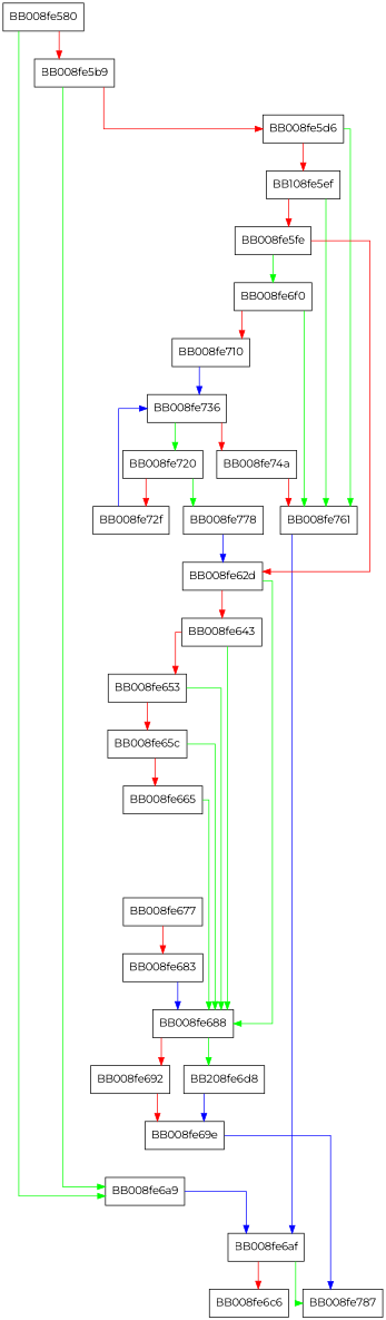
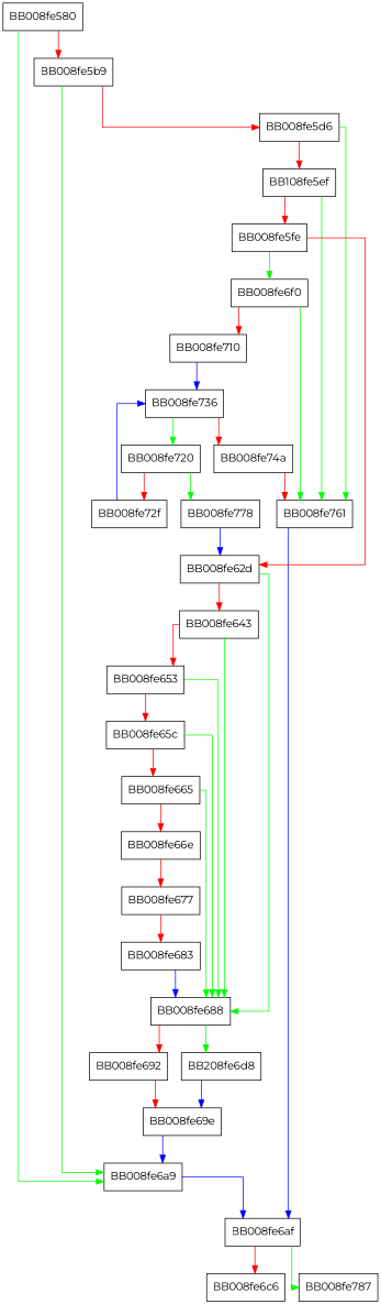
  digraph {
    fontname=Montserrat
    splines=ortho
    node [fontname=Montserrat shape=box]
    edge [color=red fontname=Montserrat]
    BB008fe580
    BB008fe6a9
    BB008fe5b9
    BB008fe6af
    BB008fe5d6
    BB008fe787
    BB008fe6c6
    BB008fe761
    n9 [label=BB108fe5ef]
    BB008fe5fe
    BB008fe6f0
    BB008fe62d
    BB008fe710
    BB008fe688
    BB008fe643
    BB008fe736
    n17 [label=BB208fe6d8]
    BB008fe692
    BB008fe653
    BB008fe69e
    BB008fe65c
    BB008fe665
+   BB008fe66e
    BB008fe677
    BB008fe683
    BB008fe720
    BB008fe74a
    BB008fe778
    BB008fe72f
    BB008fe580 -> BB008fe6a9 [color=green]
    BB008fe580 -> BB008fe5b9
    BB008fe6a9 -> BB008fe6af [color=blue]
    BB008fe5b9 -> BB008fe6a9 [color=green]
    BB008fe5b9 -> BB008fe5d6
    BB008fe6af -> BB008fe787 [color=green]
    BB008fe6af -> BB008fe6c6
    BB008fe5d6 -> BB008fe761 [color=green]
    BB008fe5d6 -> n9
    BB008fe761 -> BB008fe6af [color=blue]
    n9 -> BB008fe761 [color=green]
    n9 -> BB008fe5fe
    BB008fe5fe -> BB008fe6f0 [color=green]
    BB008fe5fe -> BB008fe62d
    BB008fe6f0 -> BB008fe761 [color=green]
    BB008fe6f0 -> BB008fe710
    BB008fe62d -> BB008fe688 [color=green]
    BB008fe62d -> BB008fe643
    BB008fe710 -> BB008fe736 [color=blue]
    BB008fe688 -> n17 [color=green]
    BB008fe688 -> BB008fe692
    BB008fe643 -> BB008fe688 [color=green]
    BB008fe643 -> BB008fe653
    BB008fe736 -> BB008fe720 [color=green]
    BB008fe736 -> BB008fe74a
    n17 -> BB008fe69e [color=blue]
    BB008fe692 -> BB008fe69e
    BB008fe653 -> BB008fe688 [color=green]
    BB008fe653 -> BB008fe65c
-   BB008fe69e -> BB008fe787 [color=blue]
+   BB008fe69e -> BB008fe6a9 [color=blue]
    BB008fe65c -> BB008fe688 [color=green]
    BB008fe65c -> BB008fe665
    BB008fe665 -> BB008fe688 [color=green]
+   BB008fe665 -> BB008fe66e
+   BB008fe66e -> BB008fe677
    BB008fe677 -> BB008fe683
    BB008fe683 -> BB008fe688 [color=blue]
    BB008fe720 -> BB008fe778 [color=green]
    BB008fe720 -> BB008fe72f
    BB008fe74a -> BB008fe761
    BB008fe778 -> BB008fe62d [color=blue]
    BB008fe72f -> BB008fe736 [color=blue]
  }
